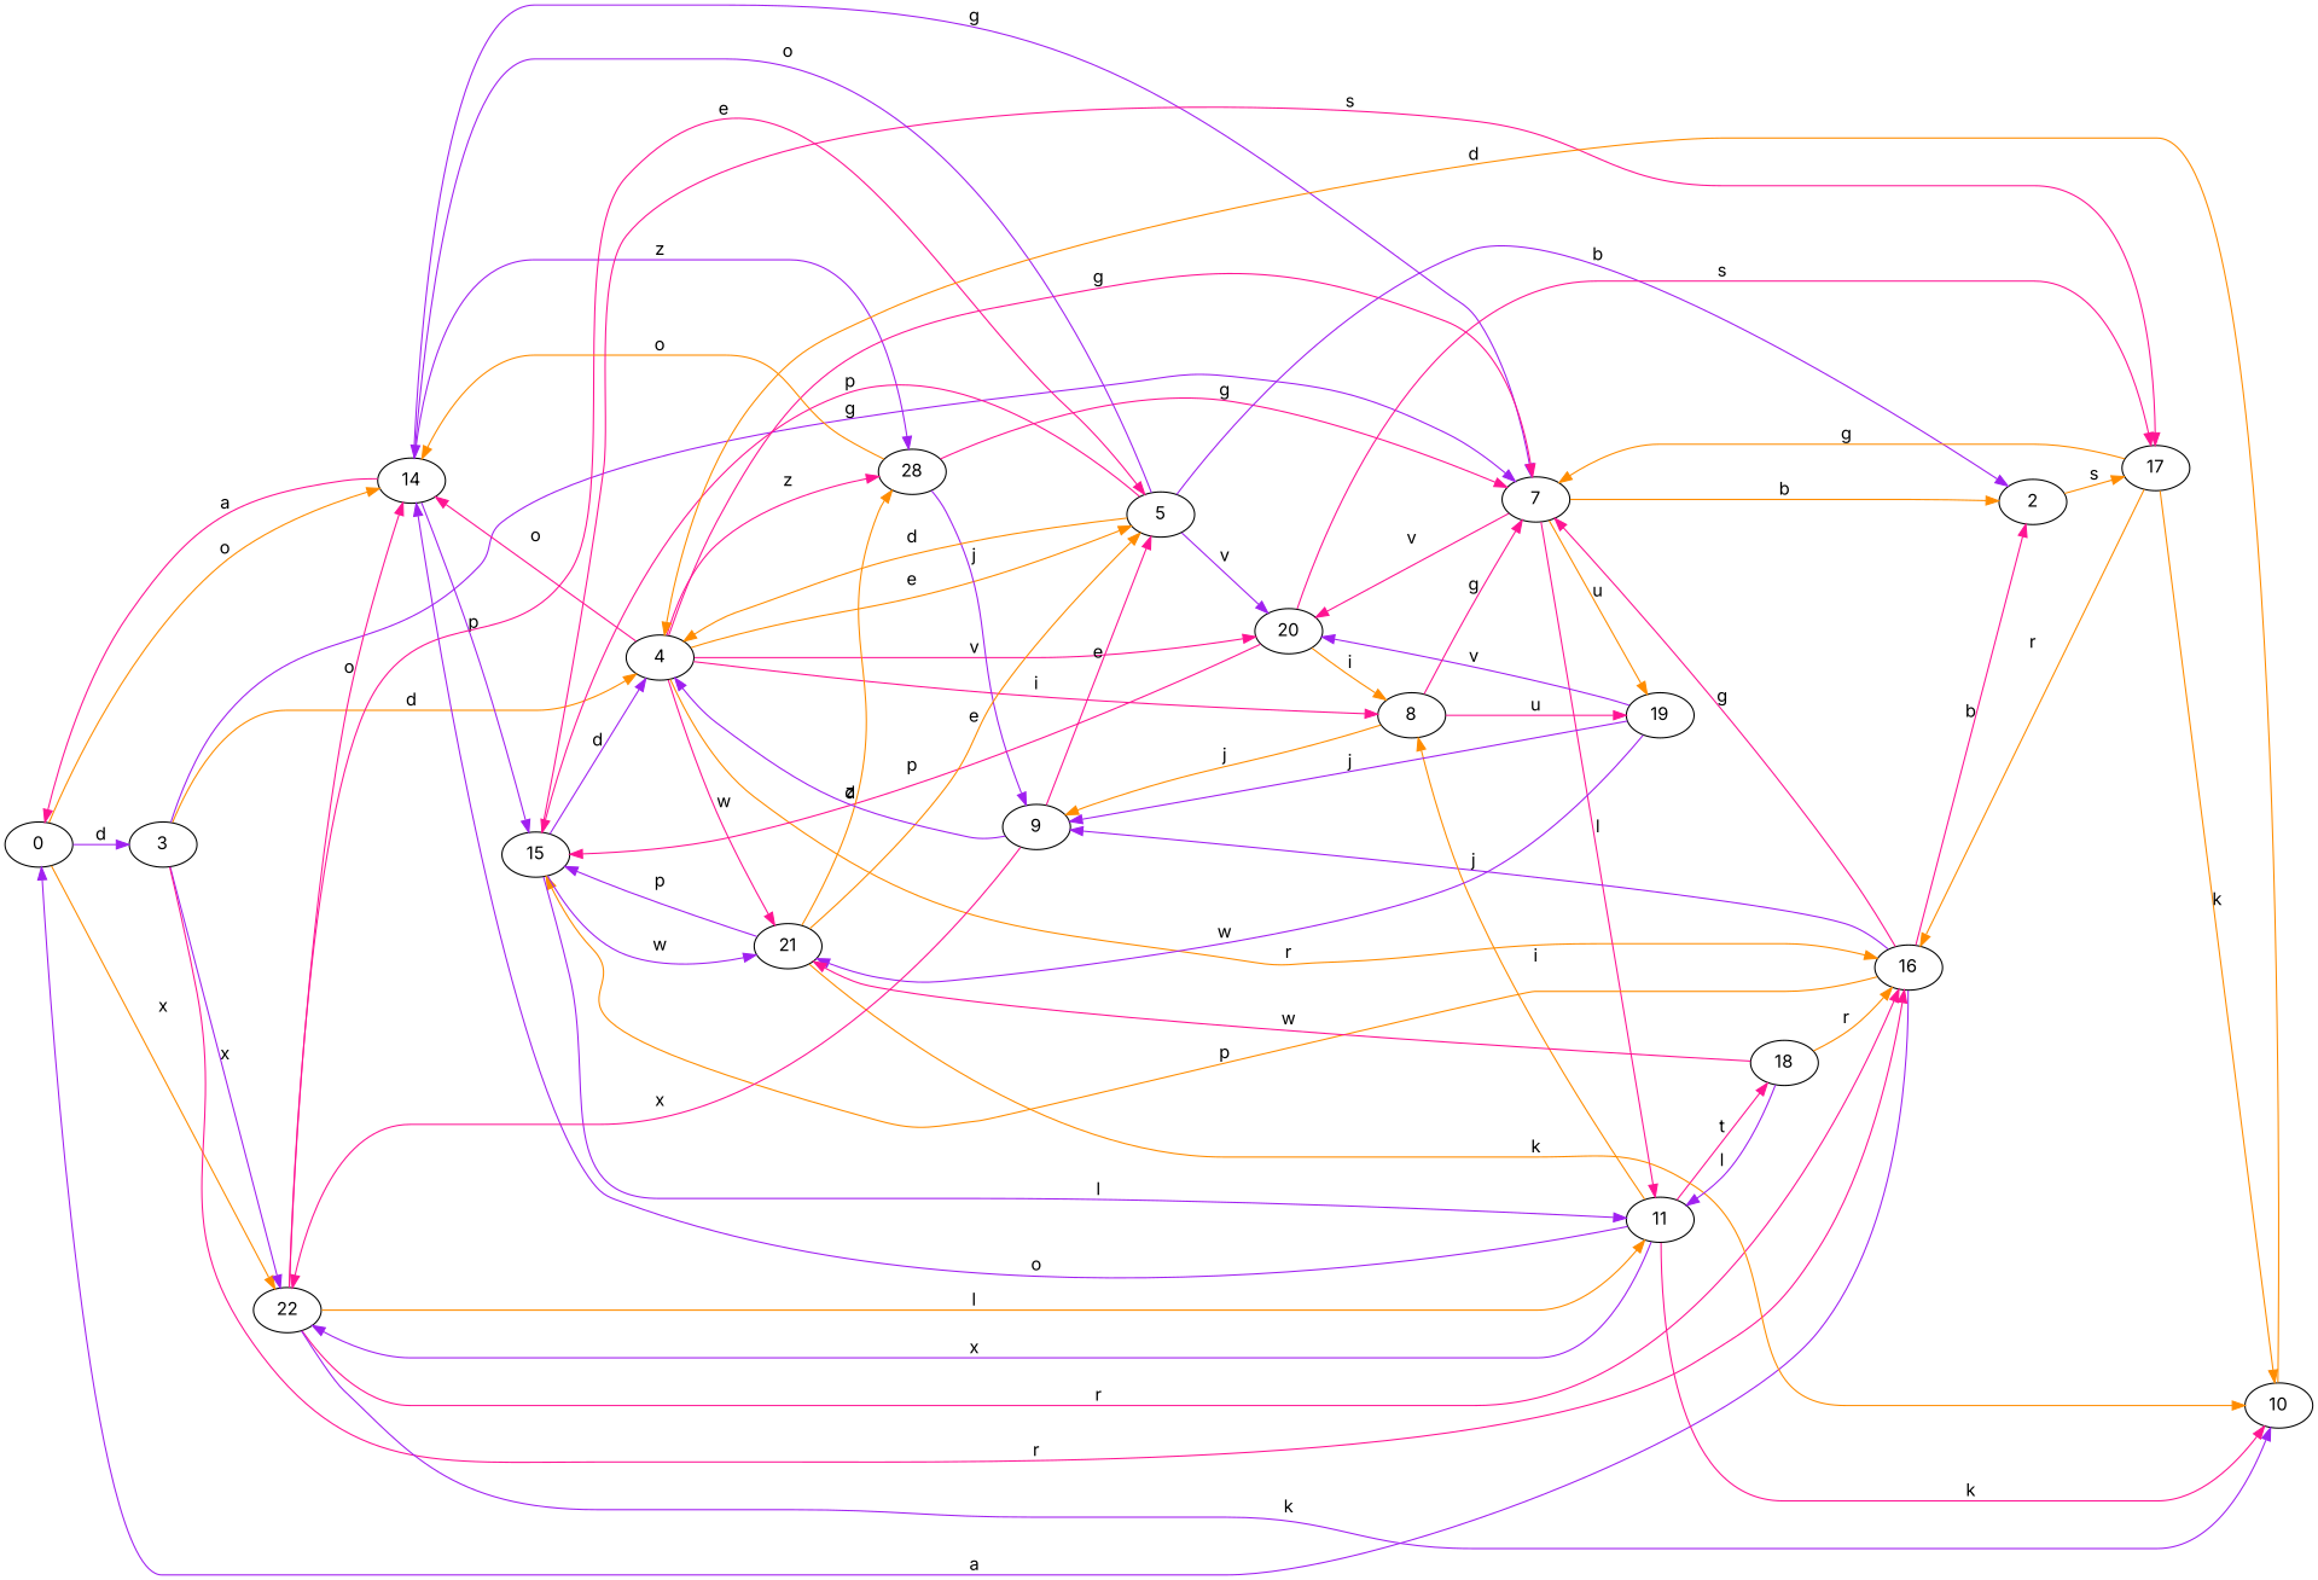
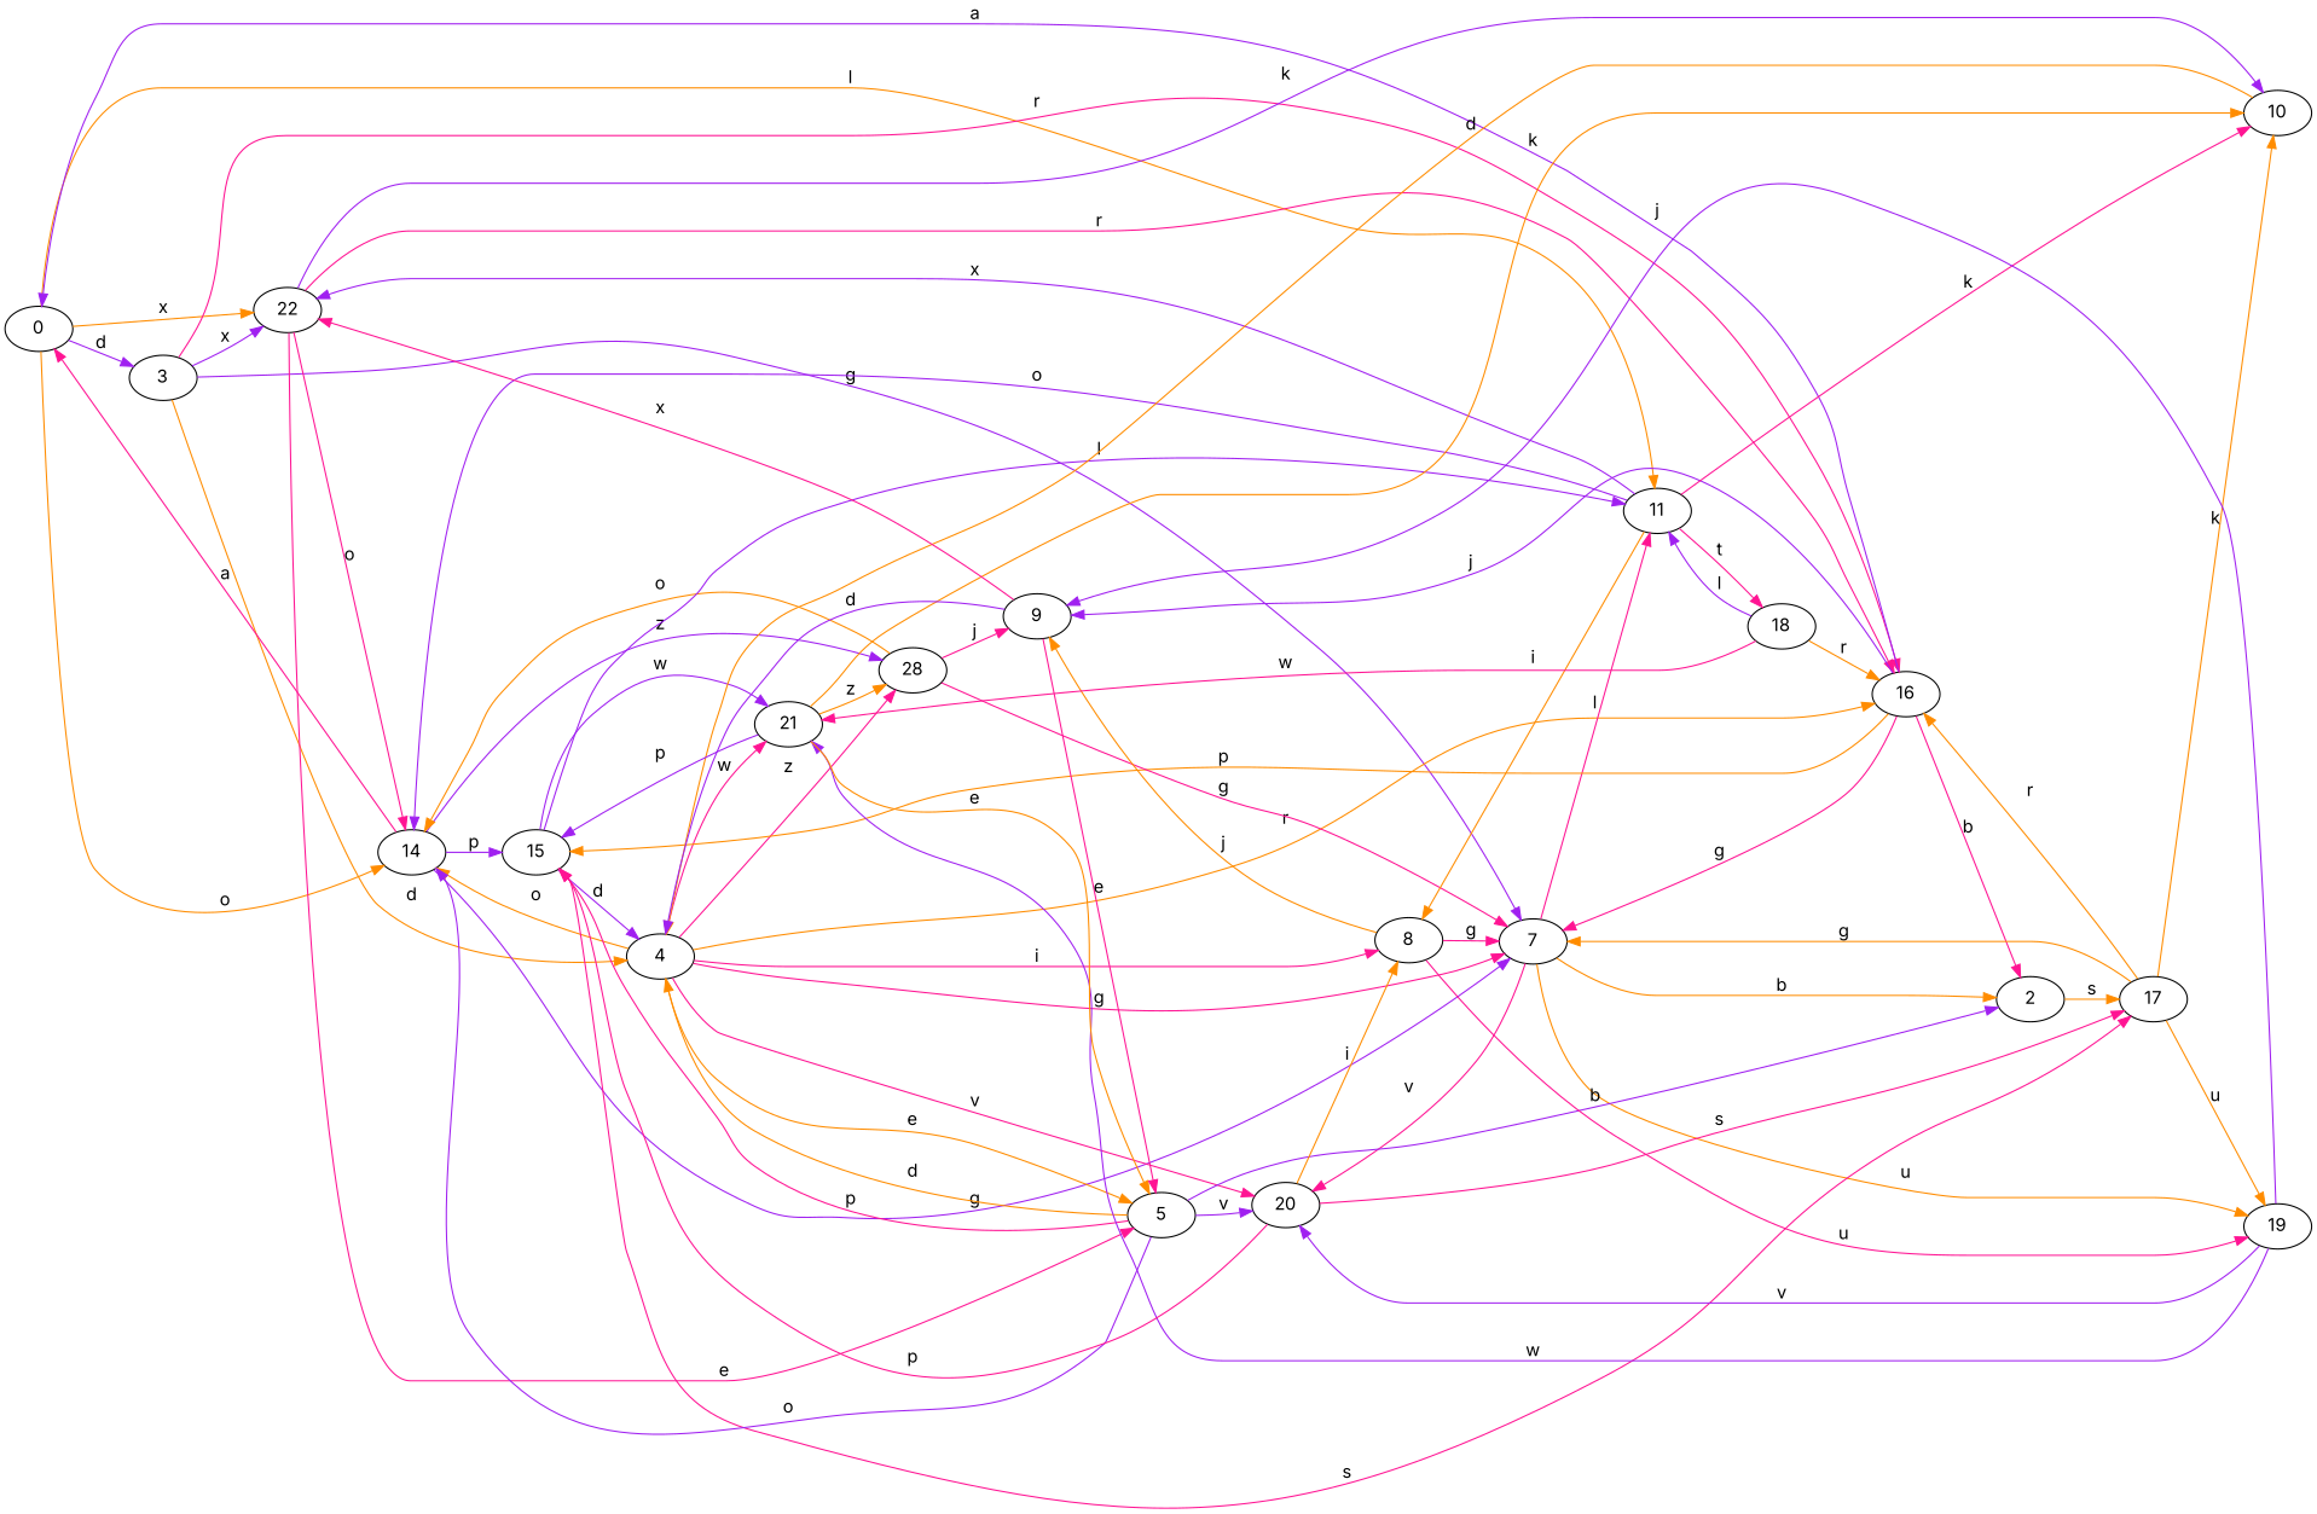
  strict digraph {
    fontname=Inter
    rankdir=LR
    node [fontname=Inter]
    edge [color=deeppink fontname=Inter]
    0
    3
    14
    22
    4
    7
    16
    28
    15
    5
    11
    10
    2
    17
    19
    8
    20
    21
    9
    18
    0 -> 3 [color=purple label=d]
    0 -> 14 [color=darkorange label=o]
    0 -> 22 [color=darkorange label=x]
    3 -> 22 [color=purple label=x]
    3 -> 4 [color=darkorange label=d]
    3 -> 7 [color=purple label=g]
    3 -> 16 [label=r]
    14 -> 0 [label=a]
    14 -> 7 [color=purple label=g]
    14 -> 28 [color=purple label=z]
    14 -> 15 [color=purple label=p]
    22 -> 14 [label=o]
    22 -> 16 [label=r]
    22 -> 5 [label=e]
-   22 -> 11 [color=darkorange label=l]
+   0 -> 11 [color=darkorange label=l]
    22 -> 10 [color=purple label=k]
-   4 -> 14 [label=o]
+   4 -> 14 [color=darkorange label=o]
    4 -> 7 [label=g]
    4 -> 16 [color=darkorange label=r]
    4 -> 28 [label=z]
    4 -> 5 [color=darkorange label=e]
    4 -> 8 [label=i]
    4 -> 20 [label=v]
    4 -> 21 [label=w]
    7 -> 11 [label=l]
    7 -> 2 [color=darkorange label=b]
    7 -> 19 [color=darkorange label=u]
    7 -> 20 [label=v]
    16 -> 0 [color=purple label=a]
    16 -> 7 [label=g]
    16 -> 15 [color=darkorange label=p]
    16 -> 2 [label=b]
    16 -> 9 [color=purple label=j]
    28 -> 14 [color=darkorange label=o]
    28 -> 7 [label=g]
-   28 -> 9 [color=purple label=j]
+   28 -> 9 [label=j]
    15 -> 4 [color=purple label=d]
    15 -> 11 [color=purple label=l]
    15 -> 17 [label=s]
    15 -> 21 [color=purple label=w]
    5 -> 14 [color=purple label=o]
    5 -> 4 [color=darkorange label=d]
    5 -> 15 [label=p]
    5 -> 2 [color=purple label=b]
    5 -> 20 [color=purple label=v]
    11 -> 14 [color=purple label=o]
    11 -> 22 [color=purple label=x]
    11 -> 10 [label=k]
    11 -> 8 [color=darkorange label=i]
    11 -> 18 [label=t]
    10 -> 4 [color=darkorange label=d]
    2 -> 17 [color=darkorange label=s]
    17 -> 7 [color=darkorange label=g]
    17 -> 16 [color=darkorange label=r]
    17 -> 10 [color=darkorange label=k]
+   17 -> 19 [color=darkorange label=u]
    19 -> 20 [color=purple label=v]
    19 -> 21 [color=purple label=w]
    19 -> 9 [color=purple label=j]
    8 -> 7 [label=g]
    8 -> 19 [label=u]
    8 -> 9 [color=darkorange label=j]
    20 -> 15 [label=p]
    20 -> 17 [label=s]
    20 -> 8 [color=darkorange label=i]
    21 -> 28 [color=darkorange label=z]
    21 -> 15 [color=purple label=p]
    21 -> 5 [color=darkorange label=e]
    21 -> 10 [color=darkorange label=k]
    9 -> 22 [label=x]
    9 -> 4 [color=purple label=d]
    9 -> 5 [label=e]
    18 -> 16 [color=darkorange label=r]
    18 -> 11 [color=purple label=l]
    18 -> 21 [label=w]
  }
